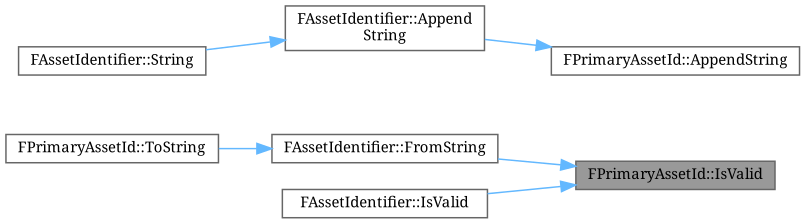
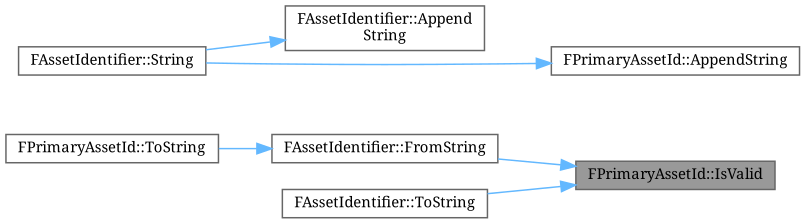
  digraph {
    fontname="Noto Serif"
    rankdir=RL
    node [color=grey40 fillcolor=white fontname="Noto Serif" fontsize=10 shape=box style=filled]
    edge [color=steelblue1 dir=back fontname="Noto Serif" fontsize=10 labelfontname=Helvetica labelfontsize=10 style=solid]
    n1 [color=gray40 fillcolor=grey60 fontcolor=black height=0.2 label="FPrimaryAssetId::IsValid" width=0.4]
    n2 [height=0.2 label="FAssetIdentifier::FromString" width=0.4]
-   n3 [height=0.2 label="FAssetIdentifier::IsValid" width=0.4]
+   n3 [height=0.2 label="FAssetIdentifier::ToString" width=0.4]
    n4 [height=0.2 label="FPrimaryAssetId::AppendString" width=0.4]
    n5 [height=0.2 label="FAssetIdentifier::Append\lString" width=0.4]
    n6 [height=0.2 label="FPrimaryAssetId::ToString" width=0.4]
    n7 [height=0.2 label="FAssetIdentifier::String" width=0.4]
    n1 -> n2
    n1 -> n3
    n2 -> n6
-   n4 -> n5
+   n4 -> n7
    n5 -> n7
  }
